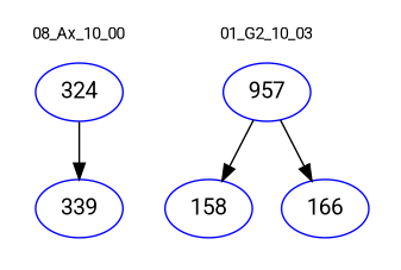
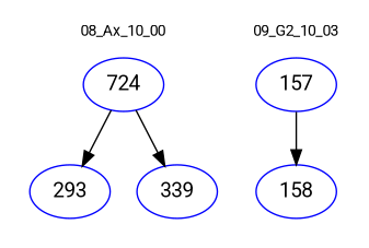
  digraph {
    fontname=Roboto
    node [color=blue fontname=Roboto]
    edge [color=black fontname=Roboto]
-   n1 [label=324]
+   n1 [label=724]
+   n2 [label=293]
    n3 [label=339]
-   n4 [label=957]
+   n4 [label=157]
    n5 [label=158]
-   n6 [label=166]
    subgraph cluster_1 {
      color=white
      fontsize=10
      label="08_Ax_10_00"
      n1
+     n2
      n3
    }
    subgraph cluster_2 {
      color=white
      fontsize=10
-     label="01_G2_10_03"
+     label="09_G2_10_03"
      n4
      n5
-     n6
    }
+   n1 -> n2
    n1 -> n3
    n4 -> n5
-   n4 -> n6
  }
